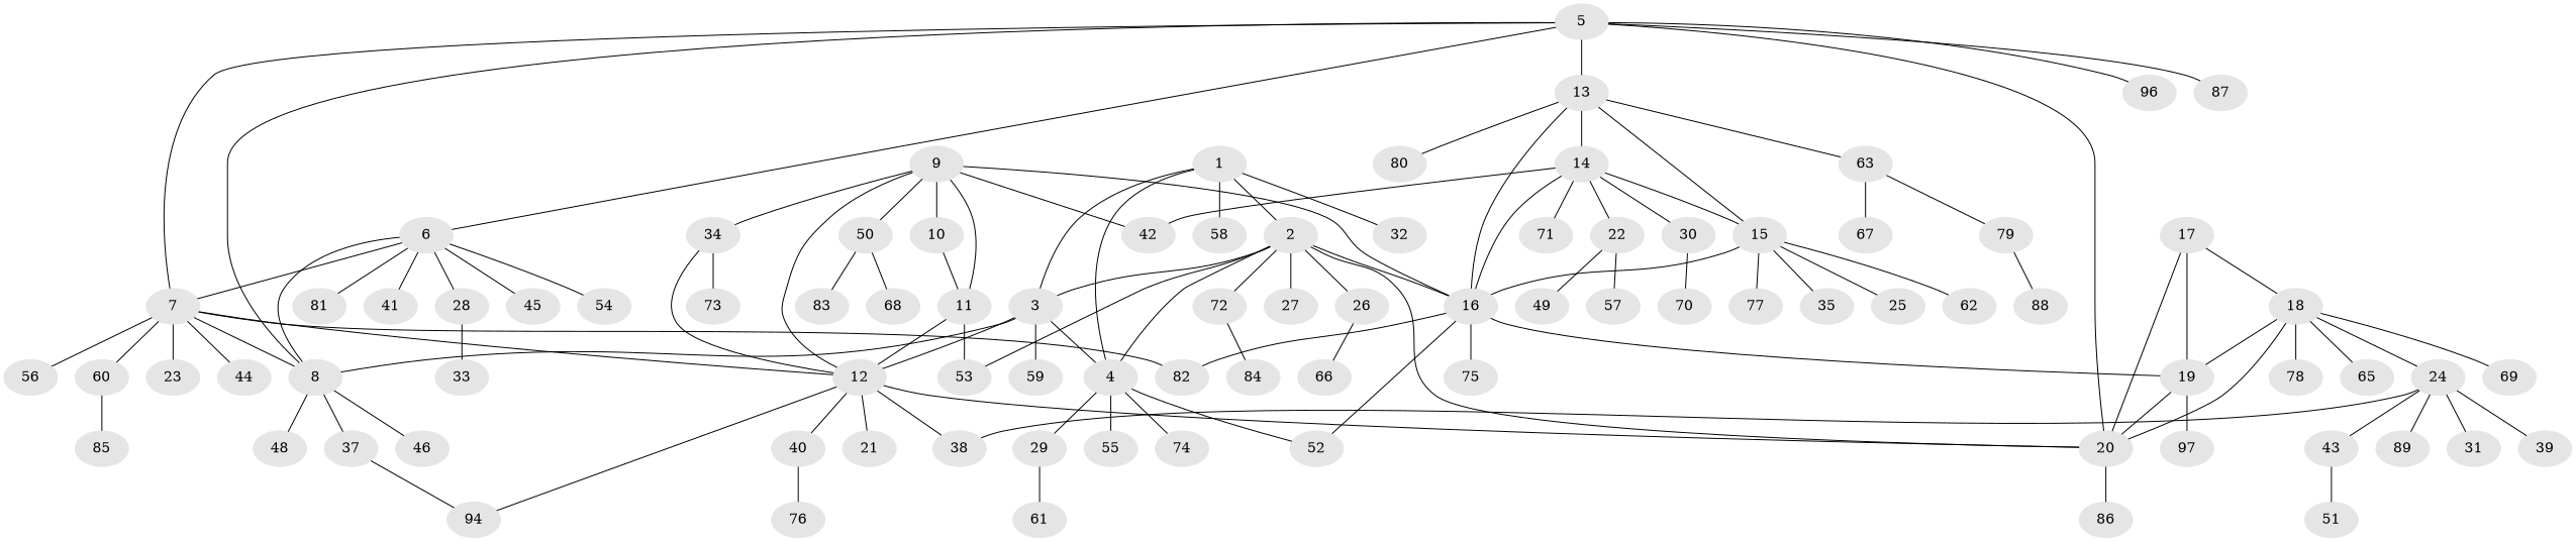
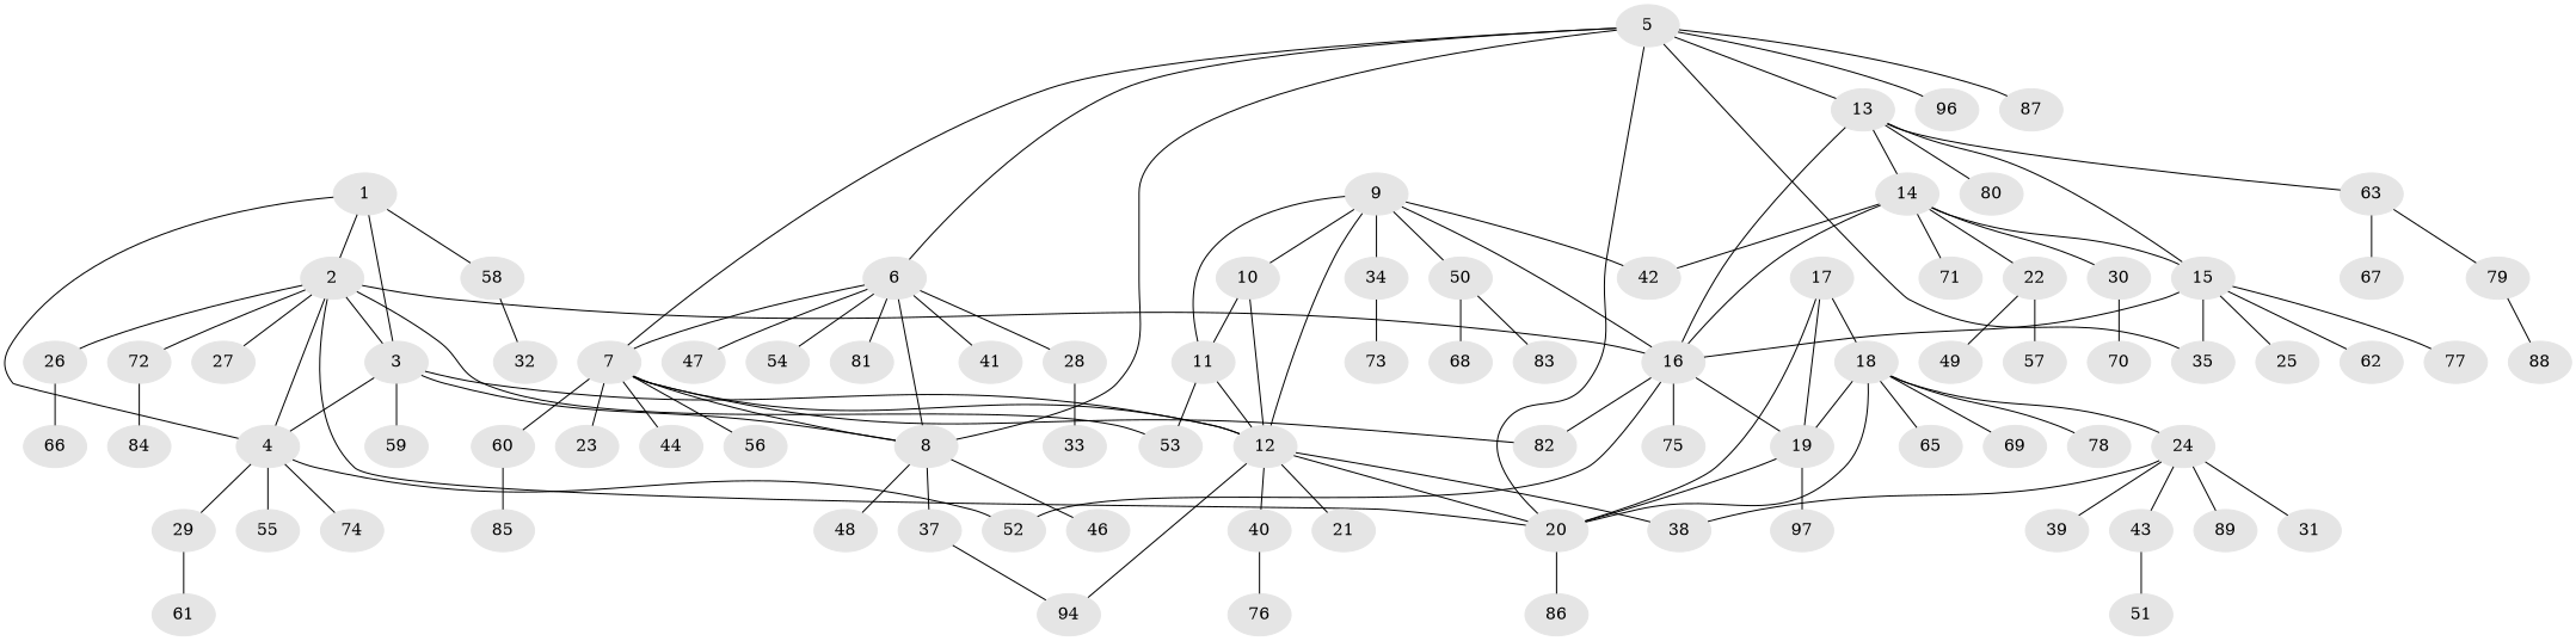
  graph {
    node [color=gray90 style=filled]
    1
    2
    3
    4
    32
    58
    16
    20
    26
    27
    53
    72
    8
    12
    59
    29
    52
    55
    74
    82
    19
    75
    86
    66
    84
    37
    46
    48
    21
    38
    40
    n32 [label=94]
    61
    5
    6
    7
    13
    35
    n39 [label=96]
    87
    28
    41
-   45
+   45 [label=47]
    54
    81
    23
    44
    56
    60
    14
    15
    63
    80
    33
    85
    9
    10
    11
    34
    42
    50
    73
    68
    83
    76
    22
    30
    71
    25
    62
    77
    67
    79
    49
    57
    70
    n77 [label=97]
    17
    18
    24
    65
    69
    78
    31
    39
    43
    89
    51
    88
    1 -- 2
    1 -- 3
    1 -- 4
-   1 -- 32
+   58 -- 32
    1 -- 58
    2 -- 3
    2 -- 4
    2 -- 16
    2 -- 20
    2 -- 26
    2 -- 27
    2 -- 53
    2 -- 72
    3 -- 4
    3 -- 8
    3 -- 12
    3 -- 59
    4 -- 29
    4 -- 52
    4 -- 55
    4 -- 74
    16 -- 52
    16 -- 82
    16 -- 19
    16 -- 75
    20 -- 86
    26 -- 66
    72 -- 84
    8 -- 37
    8 -- 46
    8 -- 48
    12 -- 20
    12 -- 21
    12 -- 38
    12 -- 40
    12 -- n32
    29 -- 61
    19 -- 20
    19 -- n77
    37 -- n32
    40 -- 76
    5 -- 20
    5 -- 8
    5 -- 6
    5 -- 7
    5 -- 13
+   5 -- 35
    5 -- n39
    5 -- 87
    6 -- 8
    6 -- 7
    6 -- 28
    6 -- 41
    6 -- 45
    6 -- 54
    6 -- 81
    7 -- 8
    7 -- 12
    7 -- 82
    7 -- 23
    7 -- 44
    7 -- 56
    7 -- 60
    13 -- 16
    13 -- 14
    13 -- 15
    13 -- 63
    13 -- 80
    28 -- 33
    60 -- 85
    14 -- 16
    14 -- 15
    14 -- 42
    14 -- 22
    14 -- 30
    14 -- 71
    15 -- 16
    15 -- 35
    15 -- 25
    15 -- 62
    15 -- 77
    63 -- 67
    63 -- 79
    9 -- 16
    9 -- 12
    9 -- 10
    9 -- 11
    9 -- 34
    9 -- 42
    9 -- 50
-   34 -- 12
+   10 -- 12
    10 -- 11
    11 -- 53
    11 -- 12
    34 -- 73
    50 -- 68
    50 -- 83
    22 -- 49
    22 -- 57
    30 -- 70
    79 -- 88
    17 -- 20
    17 -- 19
    17 -- 18
    18 -- 20
    18 -- 19
    18 -- 24
    18 -- 65
    18 -- 69
    18 -- 78
    24 -- 38
    24 -- 31
    24 -- 39
    24 -- 43
    24 -- 89
    43 -- 51
  }
